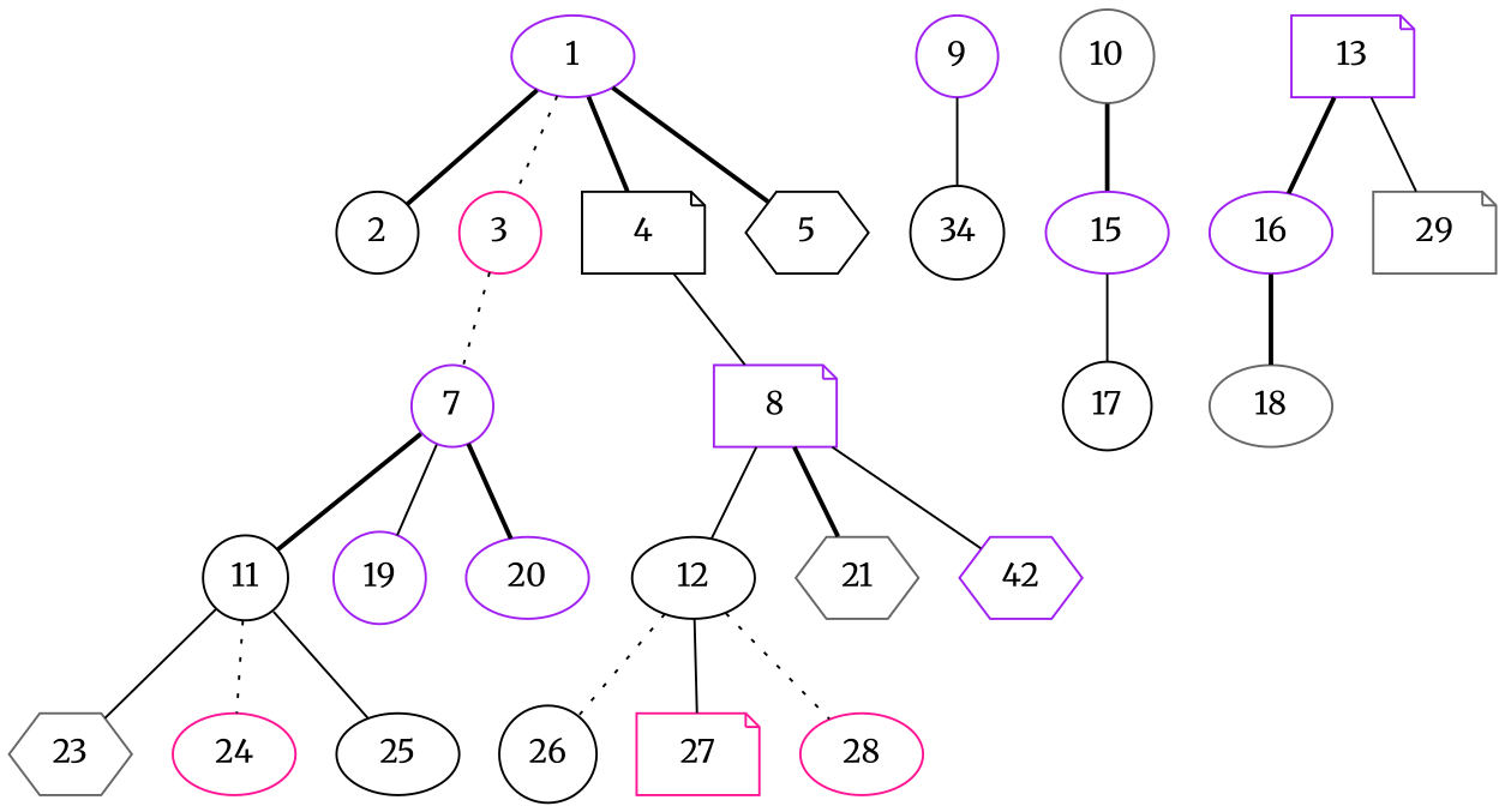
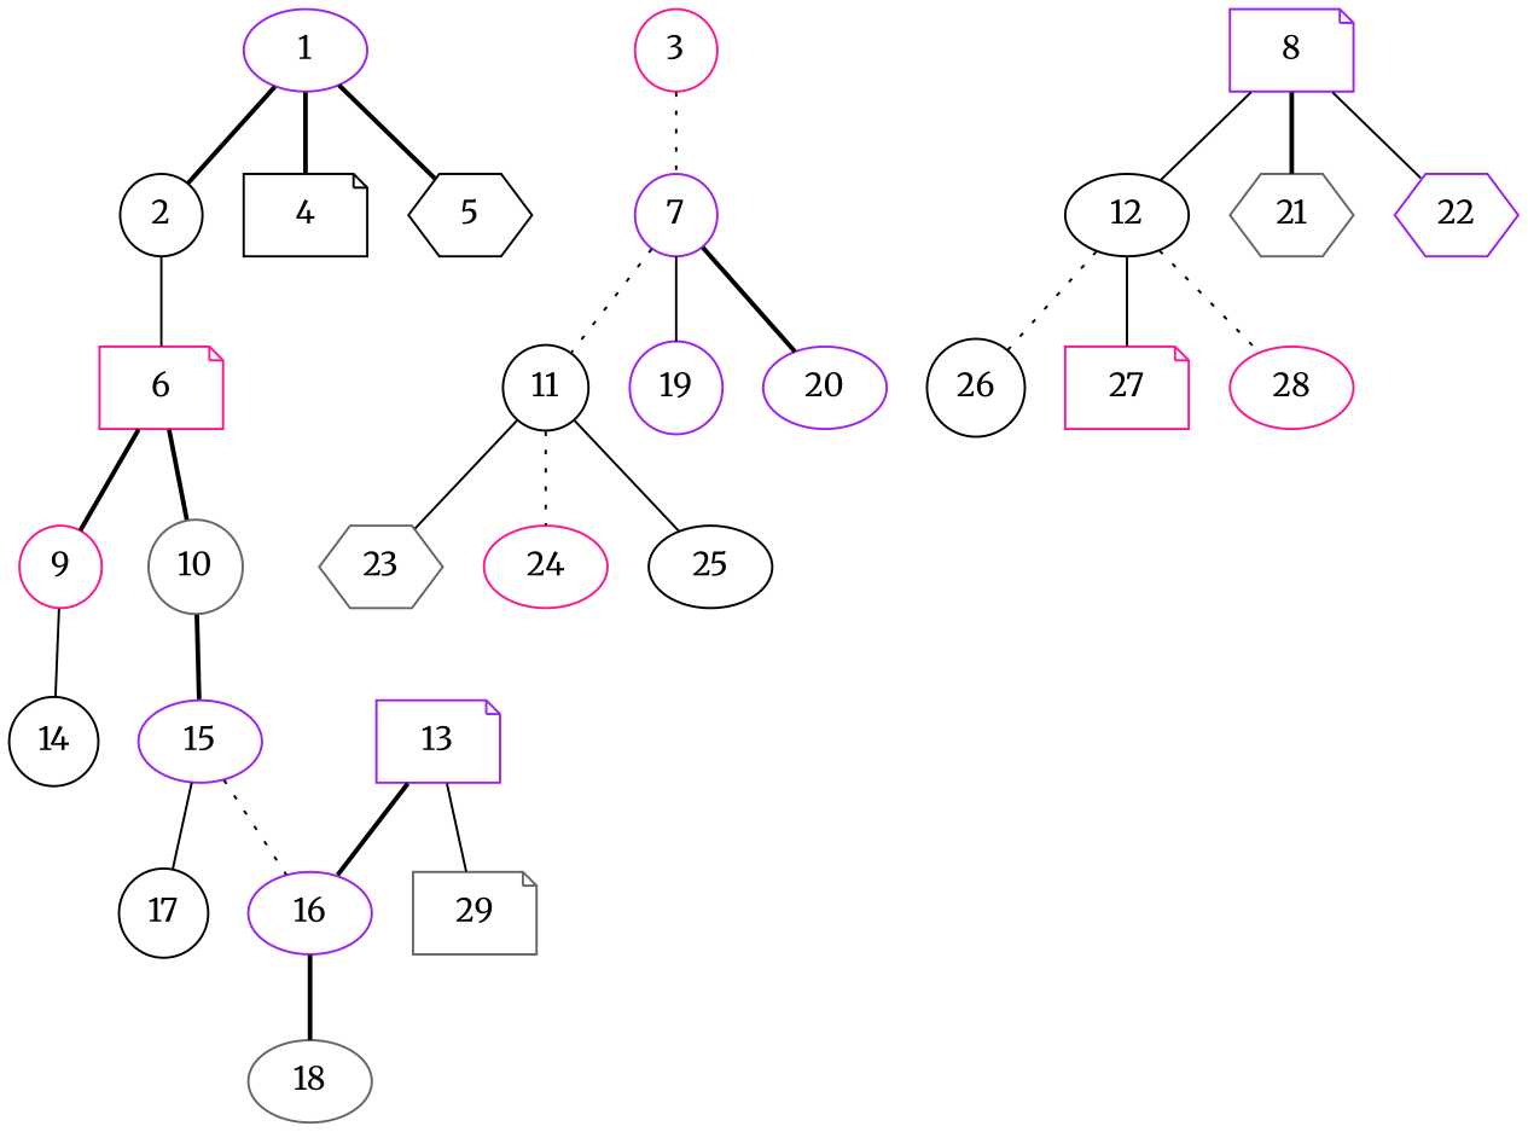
  graph {
    fontname=Merriweather
    node [chem=H color=purple fontname=Merriweather shape=circle]
    edge [fontname=Merriweather style=bold valence=1]
    1 [chem=P shape=ellipse]
    2 [chem=O color=black]
    3 [chem=O color=deeppink]
    4 [chem=O color=black shape=note]
    5 [chem=O color=black shape=hexagon]
+   6 [chem=C color=deeppink shape=note]
    7 [chem=C]
    8 [chem=C shape=note]
-   9 [chem=C]
+   9 [chem=C color=deeppink]
    10 [chem=N color=gray40]
    11 [chem=C color=black]
    19
    20 [shape=ellipse]
    12 [chem=C color=black shape=ellipse]
    21 [color=gray40 shape=hexagon]
-   22 [shape=hexagon label=42]
-   14 [chem=Cl color=black label=34]
+   22 [shape=hexagon]
+   14 [chem=Cl color=black]
    15 [chem=C shape=ellipse]
    23 [color=gray40 shape=hexagon]
    24 [color=deeppink shape=ellipse]
    25 [color=black shape=ellipse]
    26 [color=black]
    27 [color=deeppink shape=note]
    28 [color=deeppink shape=ellipse]
    13 [chem=C shape=note]
    16 [chem=C shape=ellipse]
    29 [color=gray40 shape=note]
    17 [chem=Cl color=black]
    18 [chem=Cl color=gray40 shape=ellipse]
    1 -- 2
-   1 -- 3 [style=dotted]
    1 -- 4
    1 -- 5 [valence=2]
+   2 -- 6 [style=solid]
    3 -- 7 [style=dotted]
-   4 -- 8 [style=solid]
-   7 -- 11
+   6 -- 9 [valence=2]
+   6 -- 10
+   7 -- 11 [style=dotted]
    7 -- 19 [style=solid]
    7 -- 20
    8 -- 12 [style=solid]
    8 -- 21
    8 -- 22 [style=solid]
    9 -- 14 [style=solid]
    10 -- 15 [valence=2]
    11 -- 23 [style=solid]
    11 -- 24 [style=dotted]
    11 -- 25 [style=solid]
    12 -- 26 [style=dotted]
    12 -- 27 [style=solid]
    12 -- 28 [style=dotted]
+   15 -- 16 [style=dotted]
    15 -- 17 [style=solid]
    13 -- 16 [valence=2]
    13 -- 29 [style=solid]
    16 -- 18
  }
